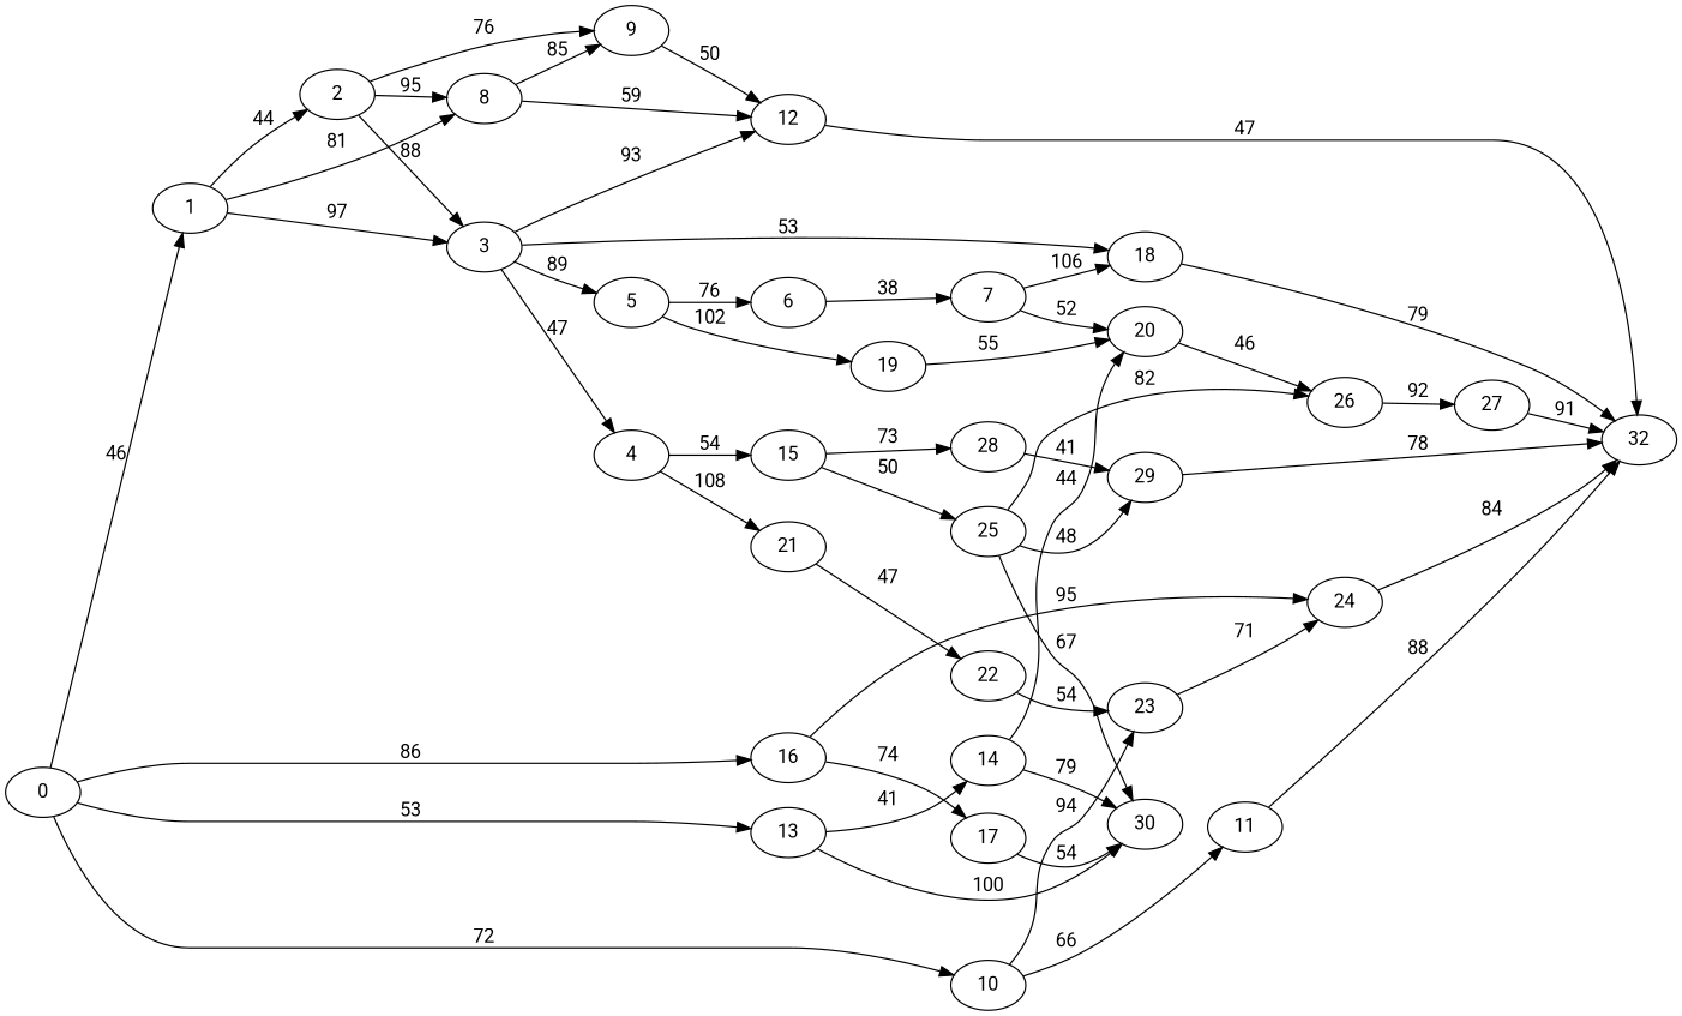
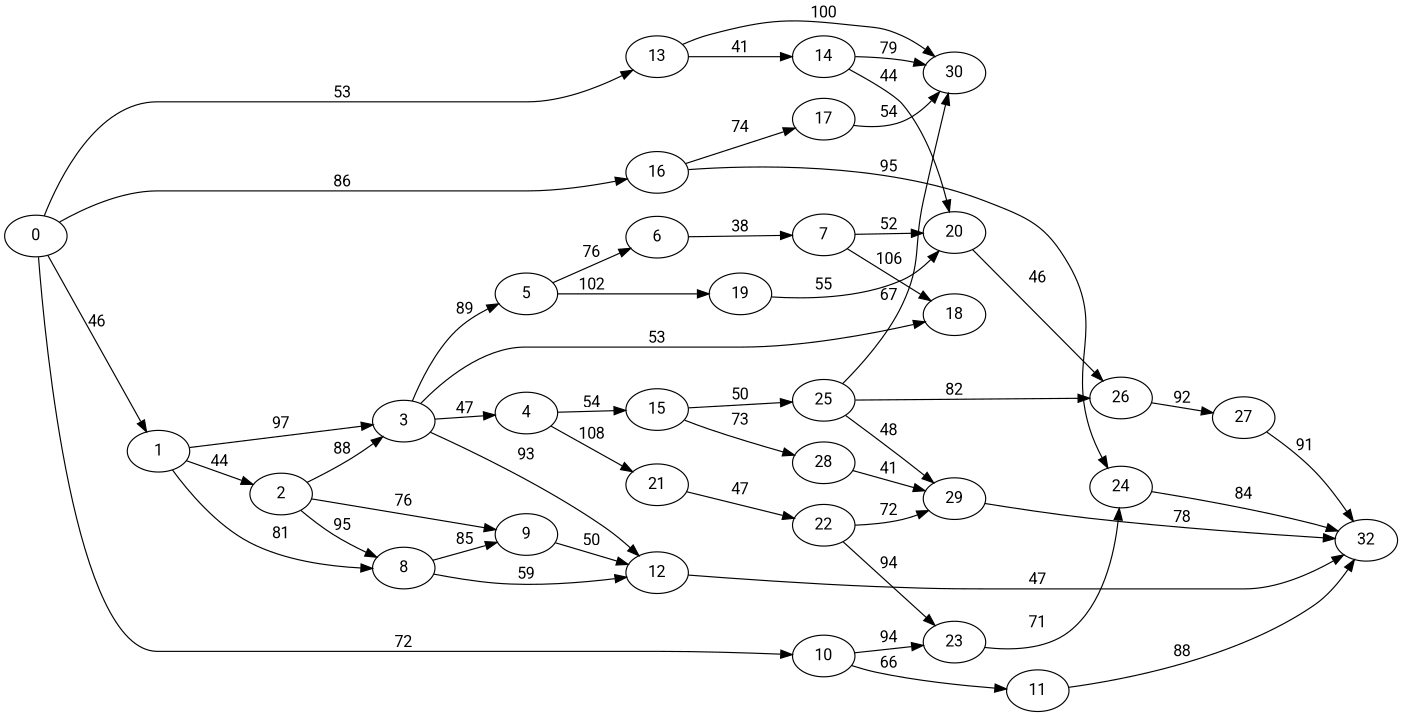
  digraph {
    fontname=Roboto
    rankdir=LR
    node [fontname=Roboto]
    edge [fontname=Roboto]
    0
    1
    10
    13
    16
    2
    3
    8
    11
    23
    14
    30
    17
    24
    9
    4
    5
    12
    18
    32
    20
    15
    21
    6
    19
    25
    28
    22
    7
    26
    29
    27
    0 -> 1 [label=46]
    0 -> 10 [label=72]
    0 -> 13 [label=53]
    0 -> 16 [label=86]
    1 -> 2 [label=44]
    1 -> 3 [label=97]
    1 -> 8 [label=81]
    10 -> 11 [label=66]
    10 -> 23 [label=94]
    13 -> 14 [label=41]
    13 -> 30 [label=100]
    16 -> 17 [label=74]
    16 -> 24 [label=95]
    2 -> 3 [label=88]
    2 -> 8 [label=95]
    2 -> 9 [label=76]
    3 -> 4 [label=47]
    3 -> 5 [label=89]
    3 -> 12 [label=93]
    3 -> 18 [label=53]
    8 -> 9 [label=85]
    8 -> 12 [label=59]
    11 -> 32 [label=88]
    23 -> 24 [label=71]
    14 -> 30 [label=79]
    14 -> 20 [label=44]
    17 -> 30 [label=54]
    24 -> 32 [label=84]
    9 -> 12 [label=50]
    4 -> 15 [label=54]
    4 -> 21 [label=108]
    5 -> 6 [label=76]
    5 -> 19 [label=102]
    12 -> 32 [label=47]
-   18 -> 32 [label=79]
    20 -> 26 [label=46]
    15 -> 25 [label=50]
    15 -> 28 [label=73]
    21 -> 22 [label=47]
    6 -> 7 [label=38]
    19 -> 20 [label=55]
    25 -> 30 [label=67]
    25 -> 26 [label=82]
    25 -> 29 [label=48]
    28 -> 29 [label=41]
-   22 -> 23 [label=54]
+   22 -> 23 [label=94]
+   22 -> 29 [label=72]
    7 -> 18 [label=106]
    7 -> 20 [label=52]
    26 -> 27 [label=92]
    29 -> 32 [label=78]
    27 -> 32 [label=91]
  }
